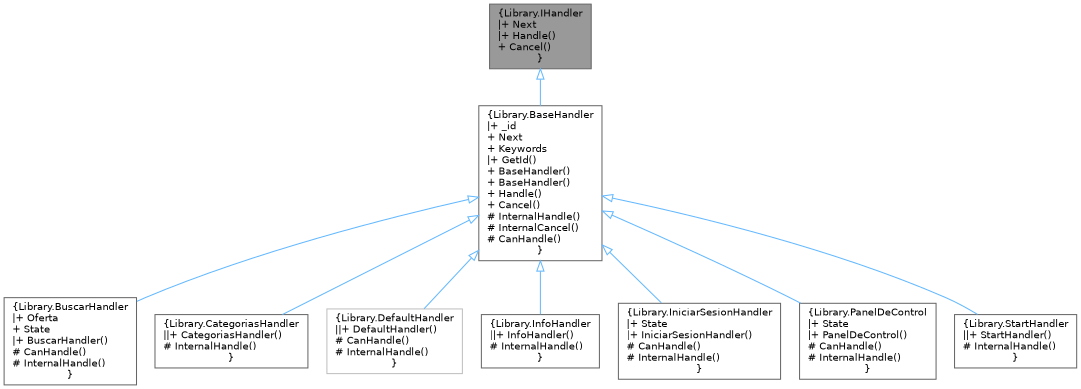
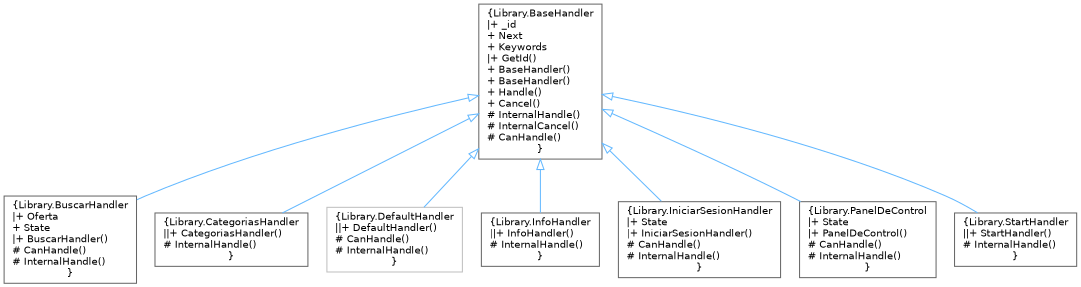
  digraph {
    node [color=gray40 fillcolor=white fontname=Helvetica fontsize=10 shape=box style=filled]
    edge [arrowtail=onormal color=steelblue1 dir=back fontname=Helvetica fontsize=10 labelfontname=Helvetica labelfontsize=10 style=solid]
-   n1 [fillcolor=grey60 fontcolor=black height=0.2 label="{Library.IHandler\n|+ Next\l|+ Handle()\l+ Cancel()\l}" width=0.4]
    n2 [height=0.2 label="{Library.BaseHandler\n|+ _id\l+ Next\l+ Keywords\l|+ GetId()\l+ BaseHandler()\l+ BaseHandler()\l+ Handle()\l+ Cancel()\l# InternalHandle()\l# InternalCancel()\l# CanHandle()\l}" width=0.4]
    n3 [height=0.2 label="{Library.BuscarHandler\n|+ Oferta\l+ State\l|+ BuscarHandler()\l# CanHandle()\l# InternalHandle()\l}" width=0.4]
    n4 [height=0.2 label="{Library.CategoriasHandler\n||+ CategoriasHandler()\l# InternalHandle()\l}" width=0.4]
    n5 [color=grey75 height=0.2 label="{Library.DefaultHandler\n||+ DefaultHandler()\l# CanHandle()\l# InternalHandle()\l}" width=0.4]
    n6 [height=0.2 label="{Library.InfoHandler\n||+ InfoHandler()\l# InternalHandle()\l}" width=0.4]
    n7 [height=0.2 label="{Library.IniciarSesionHandler\n|+ State\l|+ IniciarSesionHandler()\l# CanHandle()\l# InternalHandle()\l}" width=0.4]
    n8 [height=0.2 label="{Library.PanelDeControl\n|+ State\l|+ PanelDeControl()\l# CanHandle()\l# InternalHandle()\l}" width=0.4]
    n9 [height=0.2 label="{Library.StartHandler\n||+ StartHandler()\l# InternalHandle()\l}" width=0.4]
-   n1 -> n2
    n2 -> n3
    n2 -> n4
    n2 -> n5
    n2 -> n6
    n2 -> n7
    n2 -> n8
    n2 -> n9
  }
